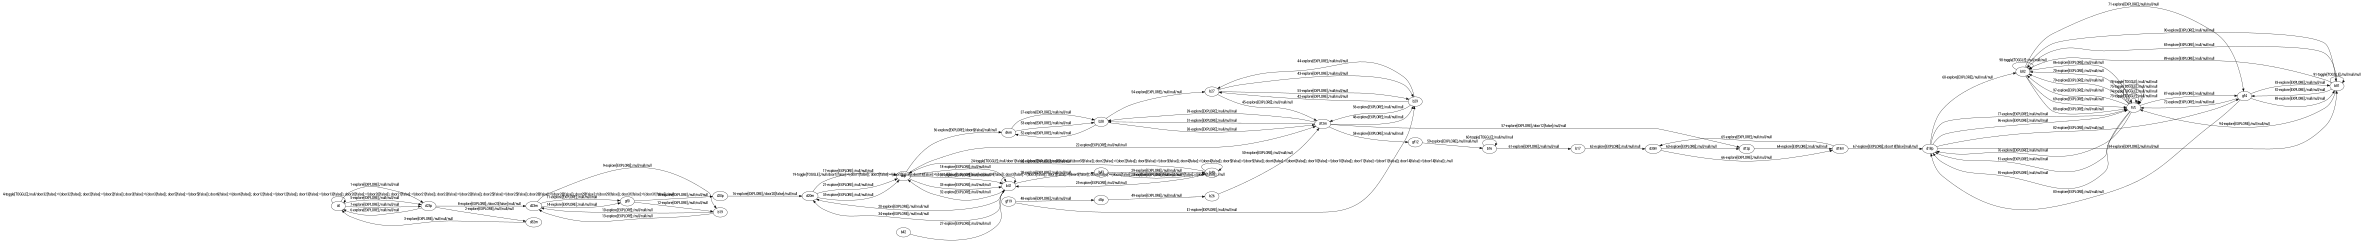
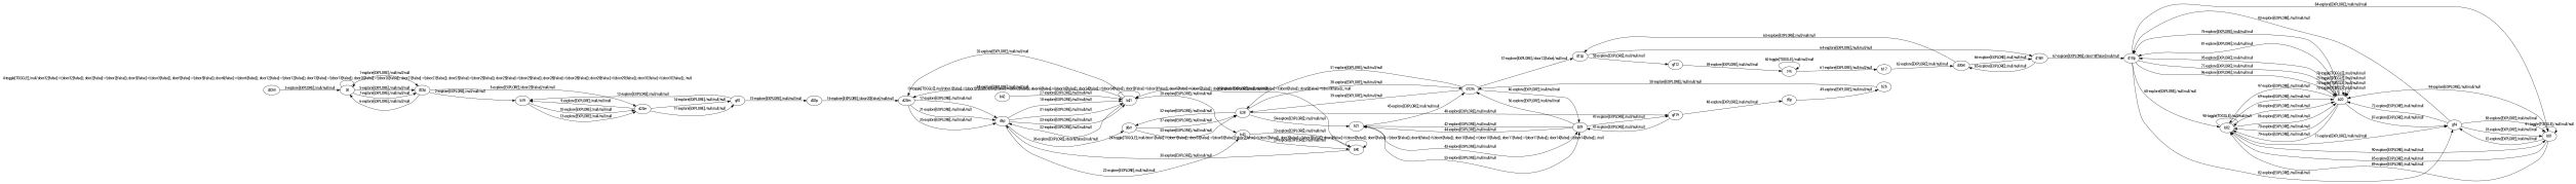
  digraph {
    fontname="Roboto Condensed"
    rankdir=LR
    node [fontname="Roboto Condensed"]
    edge [fontname="Roboto Condensed"]
    b0
    d23p
    d32m
    d23m
    b19
    gf0
    d20p
    d20m
    d6p
    b41
    b43
    d6m
    b40
    b28
    b42
    d12m
    gf19
    b27
    b29
    d12p
    d5p
    gf12
    d18m
    b26
    b16
    d30m
    d18p
    b17
    n29 [label=b82]
    b20
    gf4
    n32 [label=b81]
    b0 -> b0 [label="4-toggle[TOGGLE];/null/door32[false]:=!(door32[false]); door2[false]:=!(door2[false]); door3[false]:=!(door3[false]); door5[false]:=!(door5[false]); door6[false]:=!(door6[false]); door12[false]:=!(door12[false]); door13[false]:=!(door13[false]); door20[false]:=!(door20[false]); door21[false]:=!(door21[false]); door23[false]:=!(door23[false]); door25[false]:=!(door25[false]); door28[false]:=!(door28[false]); door29[false]:=!(door29[false]); door31[false]:=!(door31[false]); /null"]
    b0 -> d23p [label="1-explore[EXPLORE];/null/null/null"]
    b0 -> d23p [label="5-explore[EXPLORE];/null/null/null"]
    b0 -> d23p [label="7-explore[EXPLORE];/null/null/null"]
    d23p -> b0 [label="6-explore[EXPLORE];/null/null/null"]
-   d23p -> d32m [label="2-explore[EXPLORE];/null/null/null"]
+   d23p -> b19 [label="2-explore[EXPLORE];/null/null/null"]
    d23p -> d23m [label="8-explore[EXPLORE];/door23[false]/null/null"]
    d32m -> b0 [label="3-explore[EXPLORE];/null/null/null"]
    d23m -> b19 [label="9-explore[EXPLORE];/null/null/null"]
    d23m -> gf0 [label="11-explore[EXPLORE];/null/null/null"]
    d23m -> gf0 [label="14-explore[EXPLORE];/null/null/null"]
    b19 -> d23m [label="10-explore[EXPLORE];/null/null/null"]
    b19 -> d23m [label="13-explore[EXPLORE];/null/null/null"]
    gf0 -> b19 [label="12-explore[EXPLORE];/null/null/null"]
    gf0 -> d20p [label="15-explore[EXPLORE];/null/null/null"]
    d20p -> d20m [label="16-explore[EXPLORE];/door20[false]/null/null"]
    d20m -> d6p [label="17-explore[EXPLORE];/null/null/null"]
    d20m -> d6p [label="21-explore[EXPLORE];/null/null/null"]
    d20m -> d6p [label="35-explore[EXPLORE];/null/null/null"]
    d6p -> b41 [label="18-explore[EXPLORE];/null/null/null"]
    d6p -> b41 [label="31-explore[EXPLORE];/null/null/null"]
    d6p -> b41 [label="33-explore[EXPLORE];/null/null/null"]
-   d6p -> d12m [label="22-explore[EXPLORE];/null/null/null"]
+   d6p -> b43 [label="22-explore[EXPLORE];/null/null/null"]
    d6p -> d6m [label="36-explore[EXPLORE];/door6[false]/null/null"]
    b41 -> d20m [label="20-explore[EXPLORE];/null/null/null"]
    b41 -> d20m [label="34-explore[EXPLORE];/null/null/null"]
    b41 -> d6p [label="32-explore[EXPLORE];/null/null/null"]
    b41 -> b41 [label="19-toggle[TOGGLE];/null/door1[false]:=!(door1[false]); door2[false]:=!(door2[false]); door18[false]:=!(door18[false]); door34[false]:=!(door34[false]); door3[false]:=!(door3[false]); door5[false]:=!(door5[false]); door6[false]:=!(door6[false]); door8[false]:=!(door8[false]); door9[false]:=!(door9[false]); /null"]
    b41 -> b43 [label="28-explore[EXPLORE];/null/null/null"]
    b43 -> b40 [label="23-explore[EXPLORE];/null/null/null"]
    b43 -> b40 [label="29-explore[EXPLORE];/null/null/null"]
    d6m -> b28 [label="37-explore[EXPLORE];/null/null/null"]
    d6m -> b28 [label="53-explore[EXPLORE];/null/null/null"]
    b40 -> d6p [label="30-explore[EXPLORE];/null/null/null"]
    b40 -> b41 [label="25-explore[EXPLORE];/null/null/null"]
    b40 -> b40 [label="24-toggle[TOGGLE];/null/door1[false]:=!(door1[false]); door33[false]:=!(door33[false]); door2[false]:=!(door2[false]); door3[false]:=!(door3[false]); door4[false]:=!(door4[false]); door5[false]:=!(door5[false]); door6[false]:=!(door6[false]); door10[false]:=!(door10[false]); door11[false]:=!(door11[false]); door14[false]:=!(door14[false]); /null"]
    b28 -> d6m [label="52-explore[EXPLORE];/null/null/null"]
    b28 -> d12m [label="38-explore[EXPLORE];/null/null/null"]
+   b28 -> gf19 [label="40-explore[EXPLORE];/null/null/null"]
    b28 -> b27 [label="54-explore[EXPLORE];/null/null/null"]
    b42 -> b41 [label="27-explore[EXPLORE];/null/null/null"]
    d12m -> b28 [label="39-explore[EXPLORE];/null/null/null"]
    d12m -> b28 [label="51-explore[EXPLORE];/null/null/null"]
    d12m -> b29 [label="46-explore[EXPLORE];/null/null/null"]
    d12m -> d12p [label="57-explore[EXPLORE];/door12[false]/null/null"]
    gf19 -> b29 [label="41-explore[EXPLORE];/null/null/null"]
    gf19 -> d5p [label="48-explore[EXPLORE];/null/null/null"]
    b27 -> d12m [label="45-explore[EXPLORE];/null/null/null"]
    b27 -> b29 [label="43-explore[EXPLORE];/null/null/null"]
    b27 -> b29 [label="55-explore[EXPLORE];/null/null/null"]
    b29 -> d12m [label="56-explore[EXPLORE];/null/null/null"]
+   b29 -> gf19 [label="47-explore[EXPLORE];/null/null/null"]
    b29 -> b27 [label="42-explore[EXPLORE];/null/null/null"]
    b29 -> b27 [label="44-explore[EXPLORE];/null/null/null"]
-   d12m -> gf12 [label="58-explore[EXPLORE];/null/null/null"]
+   d12p -> gf12 [label="58-explore[EXPLORE];/null/null/null"]
    d12p -> d18m [label="64-explore[EXPLORE];/null/null/null"]
    d5p -> b26 [label="49-explore[EXPLORE];/null/null/null"]
    gf12 -> b16 [label="59-explore[EXPLORE];/null/null/null"]
    d18m -> d30m [label="65-explore[EXPLORE];/null/null/null"]
    d18m -> d18p [label="67-explore[EXPLORE];/door18[false]/null/null"]
    b26 -> d12m [label="50-explore[EXPLORE];/null/null/null"]
    b16 -> b16 [label="60-toggle[TOGGLE];/null/null/null"]
    b16 -> b17 [label="61-explore[EXPLORE];/null/null/null"]
    d30m -> d12p [label="63-explore[EXPLORE];/null/null/null"]
    d30m -> d18m [label="66-explore[EXPLORE];/null/null/null"]
    d18p -> n29 [label="68-explore[EXPLORE];/null/null/null"]
    d18p -> b20 [label="77-explore[EXPLORE];/null/null/null"]
    d18p -> b20 [label="96-explore[EXPLORE];/null/null/null"]
    d18p -> gf4 [label="82-explore[EXPLORE];/null/null/null"]
    d18p -> n32 [label="84-explore[EXPLORE];/null/null/null"]
    b17 -> d30m [label="62-explore[EXPLORE];/null/null/null"]
    n29 -> n29 [label="98-toggle[TOGGLE];/null/null/null"]
    n29 -> b20 [label="69-explore[EXPLORE];/null/null/null"]
    n29 -> b20 [label="80-explore[EXPLORE];/null/null/null"]
    n29 -> b20 [label="86-explore[EXPLORE];/null/null/null"]
    n29 -> gf4 [label="71-explore[EXPLORE];/null/null/null"]
    n29 -> n32 [label="90-explore[EXPLORE];/null/null/null"]
    b20 -> d18p [label="76-explore[EXPLORE];/null/null/null"]
    b20 -> d18p [label="81-explore[EXPLORE];/null/null/null"]
    b20 -> d18p [label="95-explore[EXPLORE];/null/null/null"]
    b20 -> n29 [label="70-explore[EXPLORE];/null/null/null"]
    b20 -> n29 [label="79-explore[EXPLORE];/null/null/null"]
    b20 -> n29 [label="97-explore[EXPLORE];/null/null/null"]
    b20 -> b20 [label="73-toggle[TOGGLE];/null/null/null"]
    b20 -> b20 [label="74-toggle[TOGGLE];/null/null/null"]
    b20 -> b20 [label="75-toggle[TOGGLE];/null/null/null"]
    b20 -> b20 [label="78-toggle[TOGGLE];/null/null/null"]
    b20 -> gf4 [label="87-explore[EXPLORE];/null/null/null"]
    gf4 -> d18p [label="83-explore[EXPLORE];/null/null/null"]
    gf4 -> b20 [label="72-explore[EXPLORE];/null/null/null"]
    gf4 -> n32 [label="88-explore[EXPLORE];/null/null/null"]
    gf4 -> n32 [label="93-explore[EXPLORE];/null/null/null"]
    n32 -> n29 [label="85-explore[EXPLORE];/null/null/null"]
    n32 -> n29 [label="89-explore[EXPLORE];/null/null/null"]
    n32 -> b20 [label="94-explore[EXPLORE];/null/null/null"]
    n32 -> gf4 [label="92-explore[EXPLORE];/null/null/null"]
    n32 -> n32 [label="91-toggle[TOGGLE];/null/null/null"]
  }
